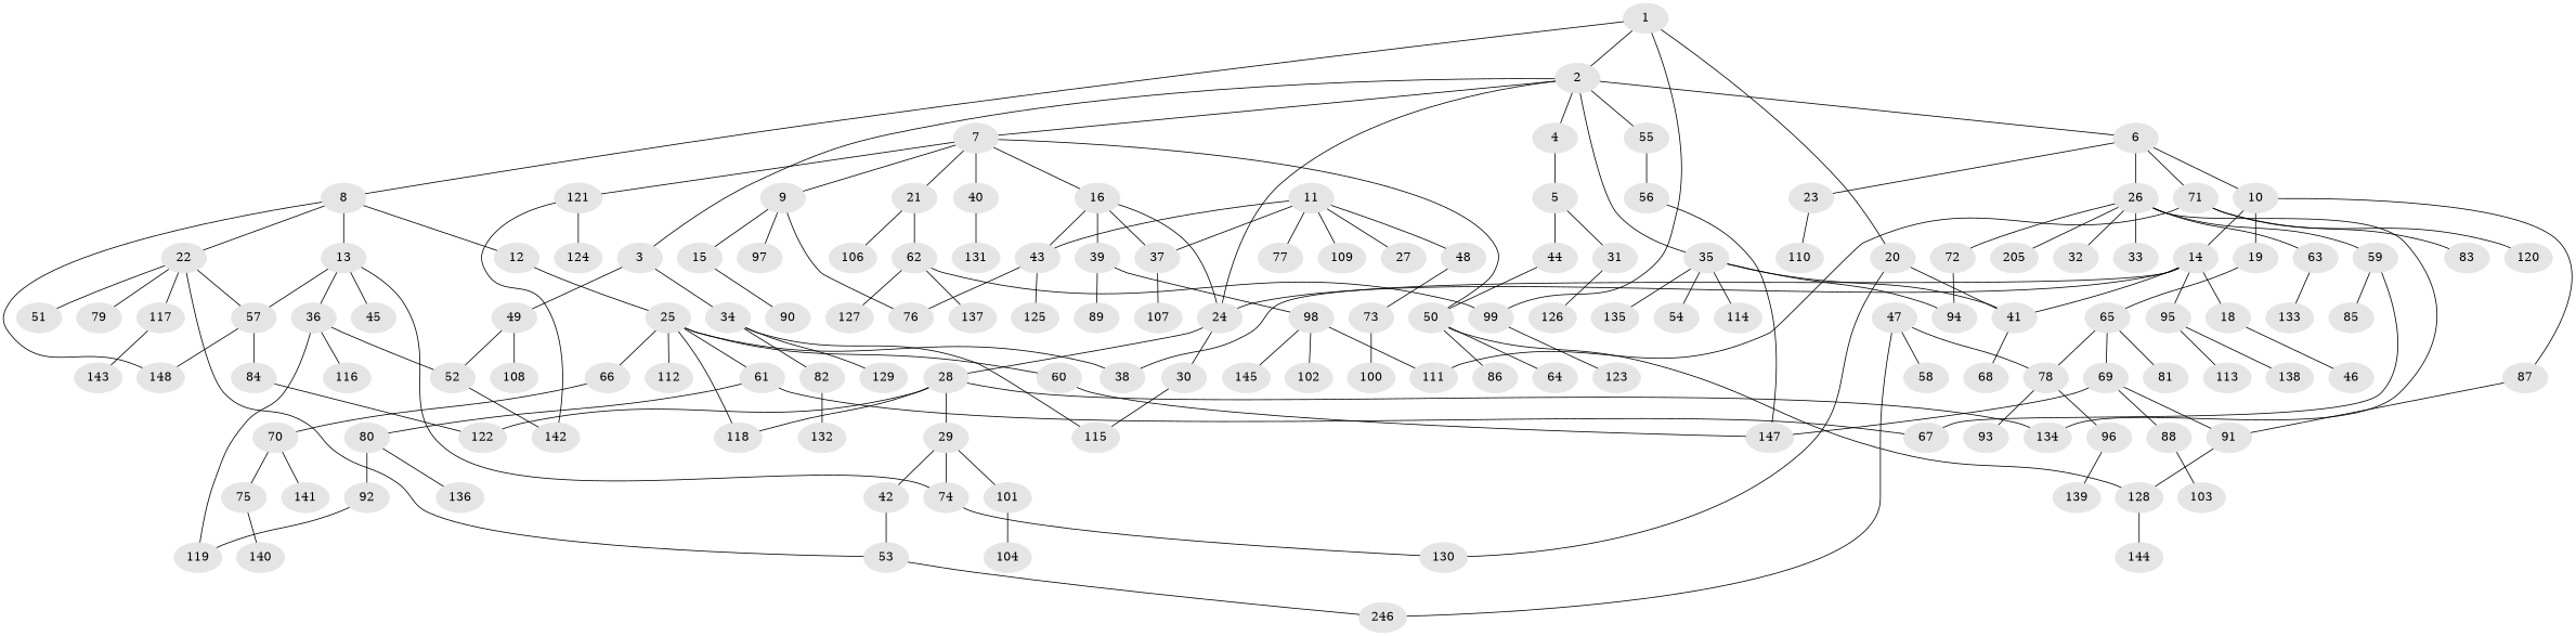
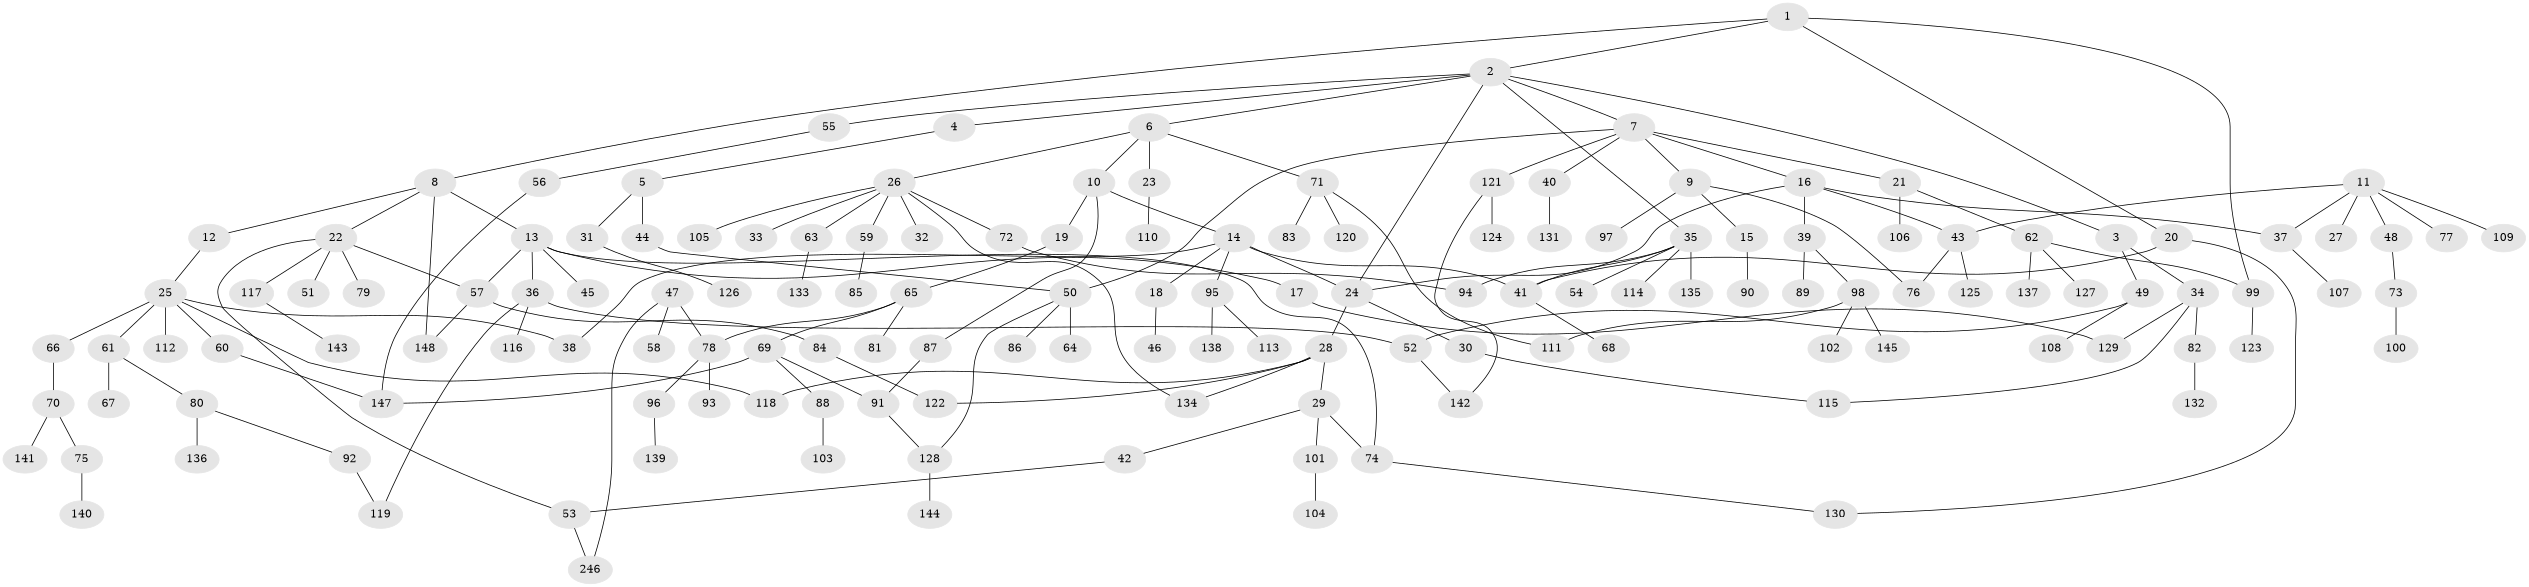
  graph {
    node [color=gray90 style=filled]
    1
    2
    8
    20
    99
    3
    4
    6
    7
    24
    35
    55
    12
    13
    22
    148
    41
    130
    47
    58
    78
    n22 [label=246]
    34
    49
    5
    10
    23
    26
    71
    9
    16
    21
    40
    50
    121
    28
    30
    54
    94
    114
    135
    56
    129
    115
    82
    52
    108
    31
    44
    126
    14
    19
    87
    110
    32
    33
    59
    63
    72
-   105 [label=205]
+   105
    134
    83
    111
    120
    15
    76
    97
    37
    43
    39
    62
    106
    131
    64
    86
    128
    142
    124
    25
+   17
    36
    45
    57
    74
    51
    53
    79
    117
    90
    11
    27
    48
    77
    109
    18
    38
    95
    65
    91
    107
    125
    73
    60
    61
    66
    112
    118
    116
    119
    84
    46
    68
    113
    138
    89
    98
    69
    81
    127
    137
    143
    29
    122
    147
    67
    80
    70
    85
    133
    42
    101
    104
    132
    102
    145
    93
    96
    100
    144
    92
    136
    123
    88
    75
    141
    103
    140
    139
    1 -- 2
    1 -- 8
    1 -- 20
    1 -- 99
    2 -- 3
    2 -- 4
    2 -- 6
    2 -- 7
    2 -- 24
    2 -- 35
    2 -- 55
    8 -- 12
    8 -- 13
    8 -- 22
    8 -- 148
    20 -- 41
    20 -- 130
    99 -- 123
    3 -- 34
    3 -- 49
    4 -- 5
    6 -- 10
    6 -- 23
    6 -- 26
    6 -- 71
    7 -- 9
    7 -- 16
    7 -- 21
    7 -- 40
    7 -- 50
    7 -- 121
    24 -- 28
    24 -- 30
    35 -- 41
    35 -- 54
    35 -- 94
    35 -- 114
    35 -- 135
    55 -- 56
    12 -- 25
+   13 -- 17
    13 -- 36
    13 -- 45
    13 -- 57
    13 -- 74
    22 -- 57
    22 -- 51
    22 -- 53
    22 -- 79
    22 -- 117
    41 -- 68
    47 -- 58
    47 -- 78
    47 -- n22
    78 -- 93
    78 -- 96
    34 -- 129
    34 -- 115
    34 -- 82
    49 -- 52
    49 -- 108
    5 -- 31
    5 -- 44
    10 -- 14
    10 -- 19
    10 -- 87
    23 -- 110
    26 -- 32
    26 -- 33
    26 -- 59
    26 -- 63
    26 -- 72
    26 -- 105
    26 -- 134
    71 -- 83
    71 -- 111
    71 -- 120
    9 -- 15
    9 -- 76
    9 -- 97
    16 -- 24
    16 -- 37
    16 -- 43
    16 -- 39
    21 -- 62
    21 -- 106
    40 -- 131
    50 -- 64
    50 -- 86
    50 -- 128
    121 -- 142
    121 -- 124
    28 -- 134
    28 -- 118
    28 -- 29
    28 -- 122
    30 -- 115
    56 -- 147
    82 -- 132
    52 -- 142
    31 -- 126
    44 -- 50
    14 -- 24
    14 -- 41
    14 -- 18
    14 -- 38
    14 -- 95
    19 -- 65
    87 -- 91
-   59 -- 67
    59 -- 85
    63 -- 133
    72 -- 94
    15 -- 90
    37 -- 107
    43 -- 76
    43 -- 125
    39 -- 89
    39 -- 98
    62 -- 99
    62 -- 127
    62 -- 137
    128 -- 144
    25 -- 38
    25 -- 60
    25 -- 61
    25 -- 66
    25 -- 112
    25 -- 118
+   17 -- 129
    36 -- 52
    36 -- 116
    36 -- 119
    57 -- 148
    57 -- 84
    74 -- 130
    53 -- n22
    117 -- 143
    11 -- 37
    11 -- 43
    11 -- 27
    11 -- 48
    11 -- 77
    11 -- 109
    48 -- 73
    18 -- 46
    95 -- 113
    95 -- 138
    65 -- 78
    65 -- 69
    65 -- 81
    91 -- 128
    73 -- 100
    60 -- 147
    61 -- 67
    61 -- 80
    66 -- 70
    84 -- 122
    98 -- 111
    98 -- 102
    98 -- 145
    69 -- 91
    69 -- 147
    69 -- 88
    29 -- 74
    29 -- 42
    29 -- 101
    80 -- 92
    80 -- 136
    70 -- 75
    70 -- 141
    42 -- 53
    101 -- 104
    96 -- 139
    92 -- 119
    88 -- 103
    75 -- 140
  }
